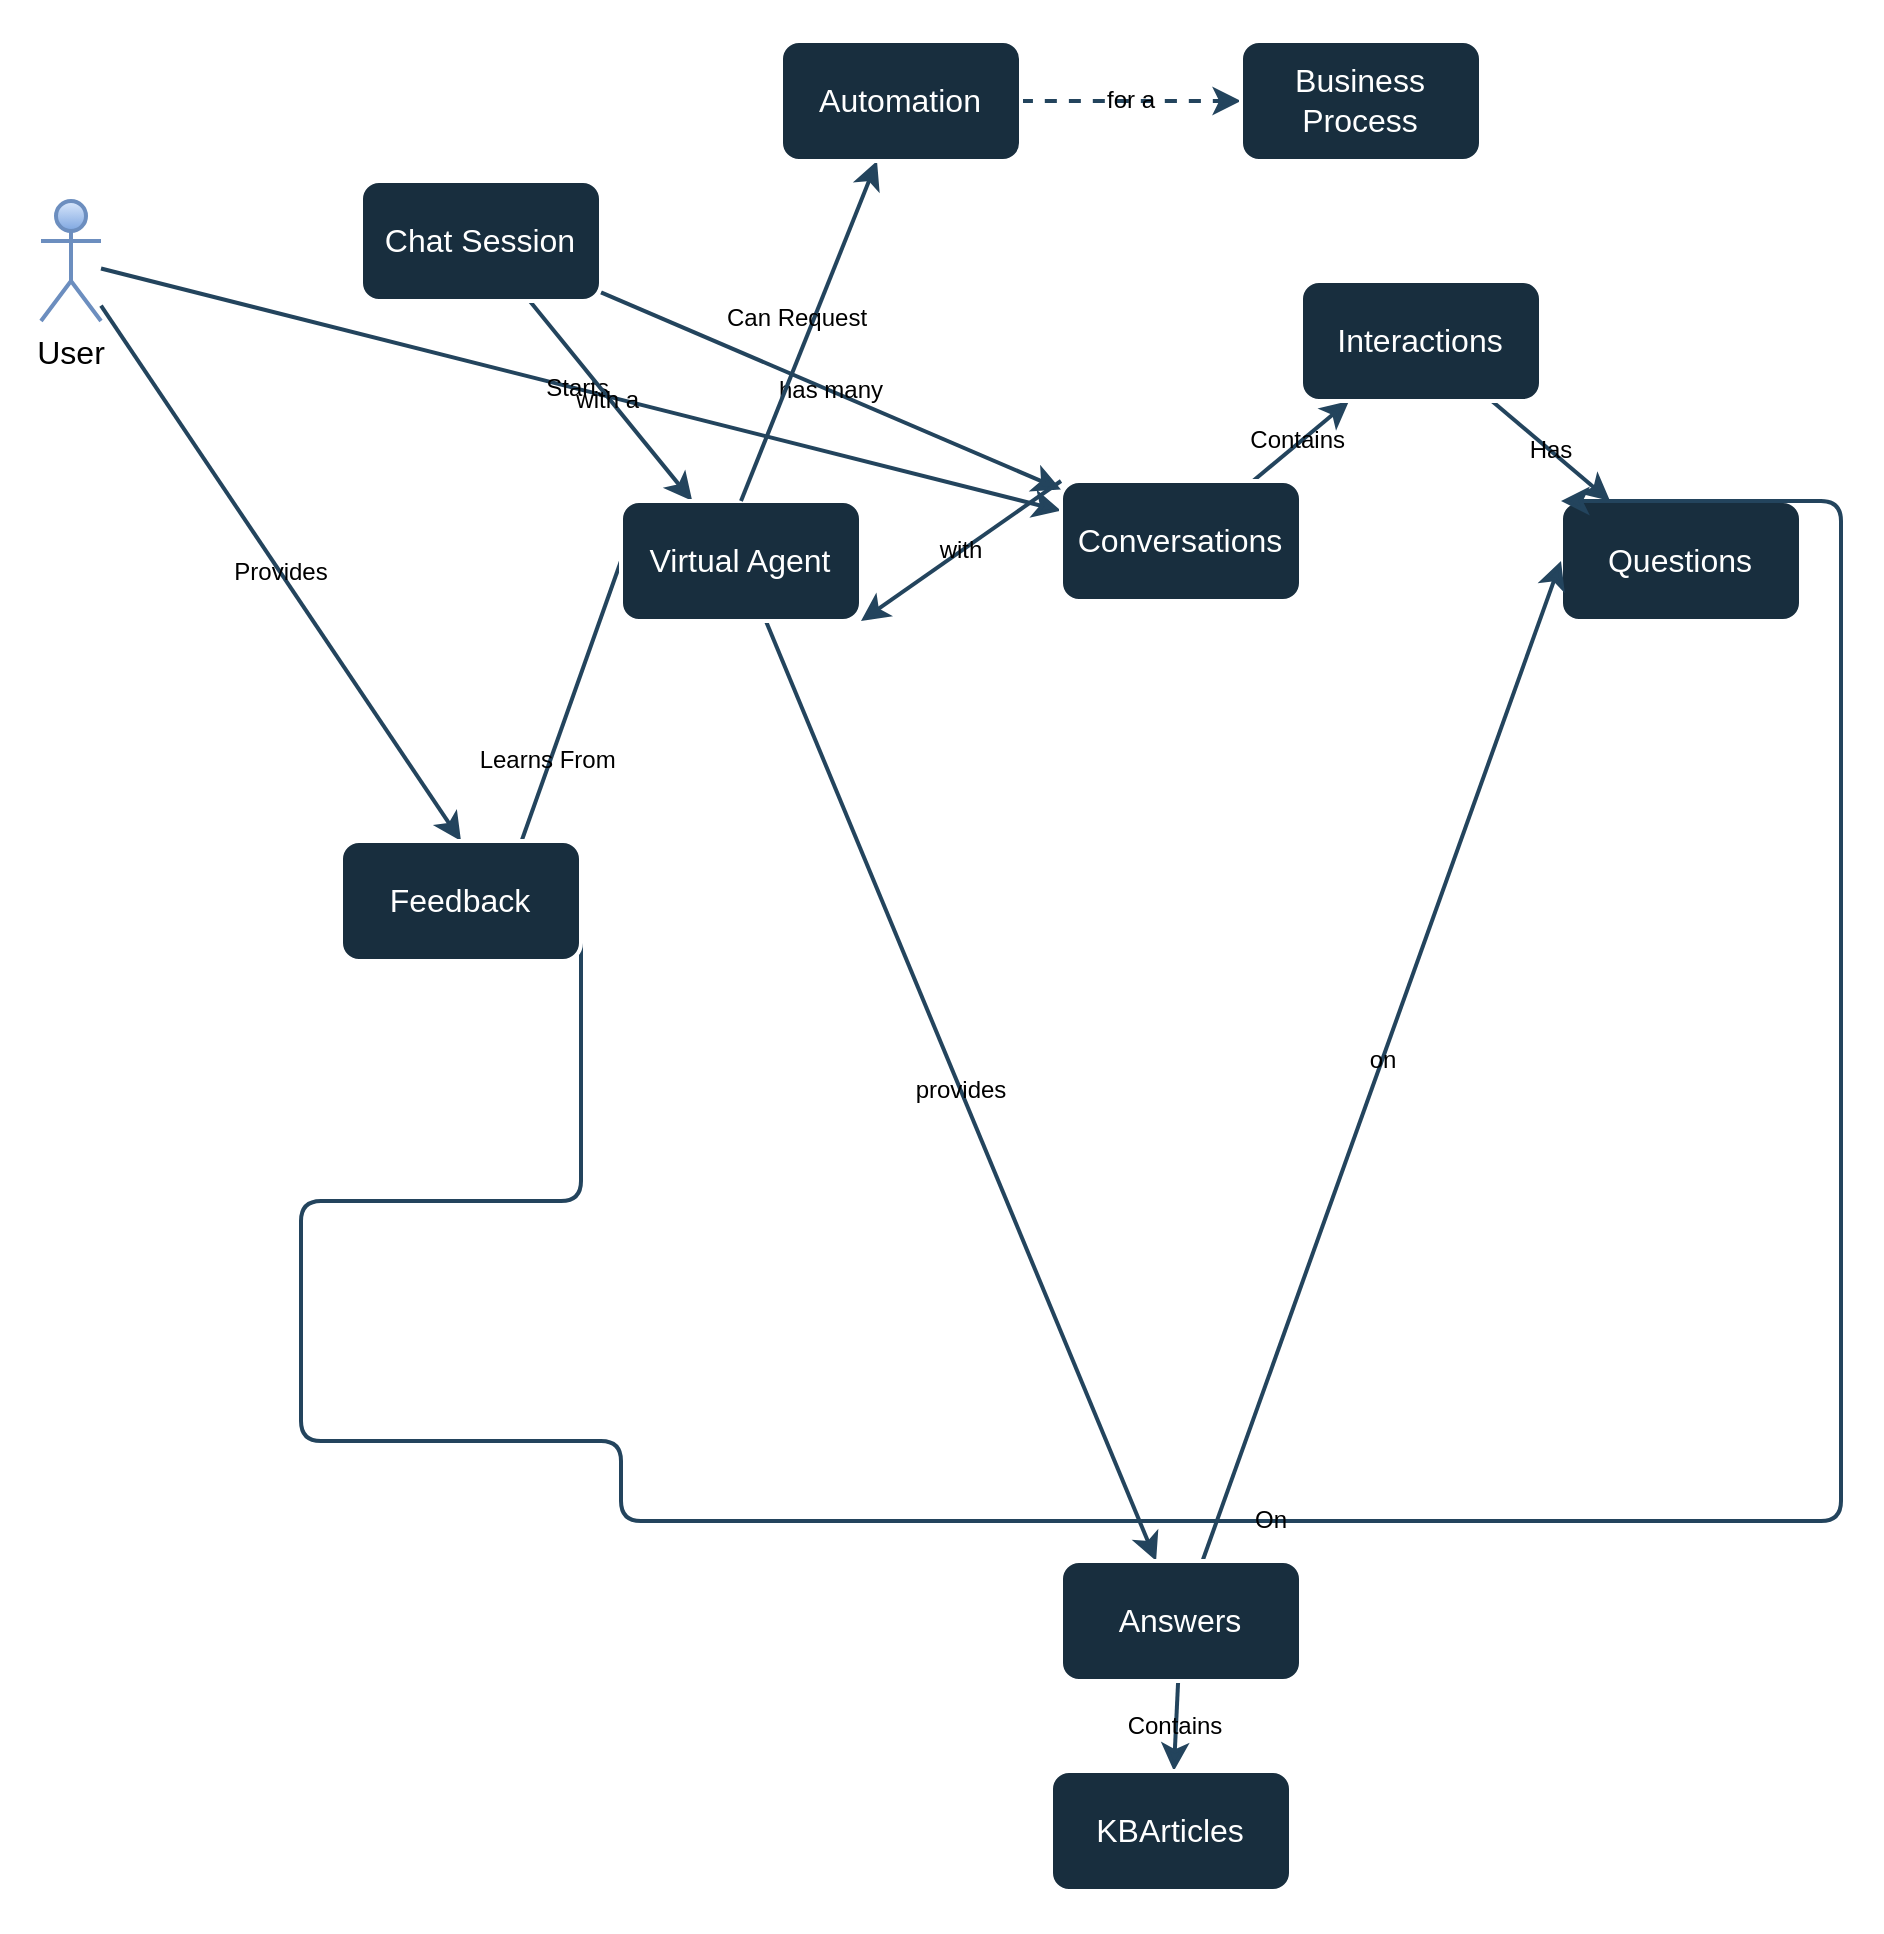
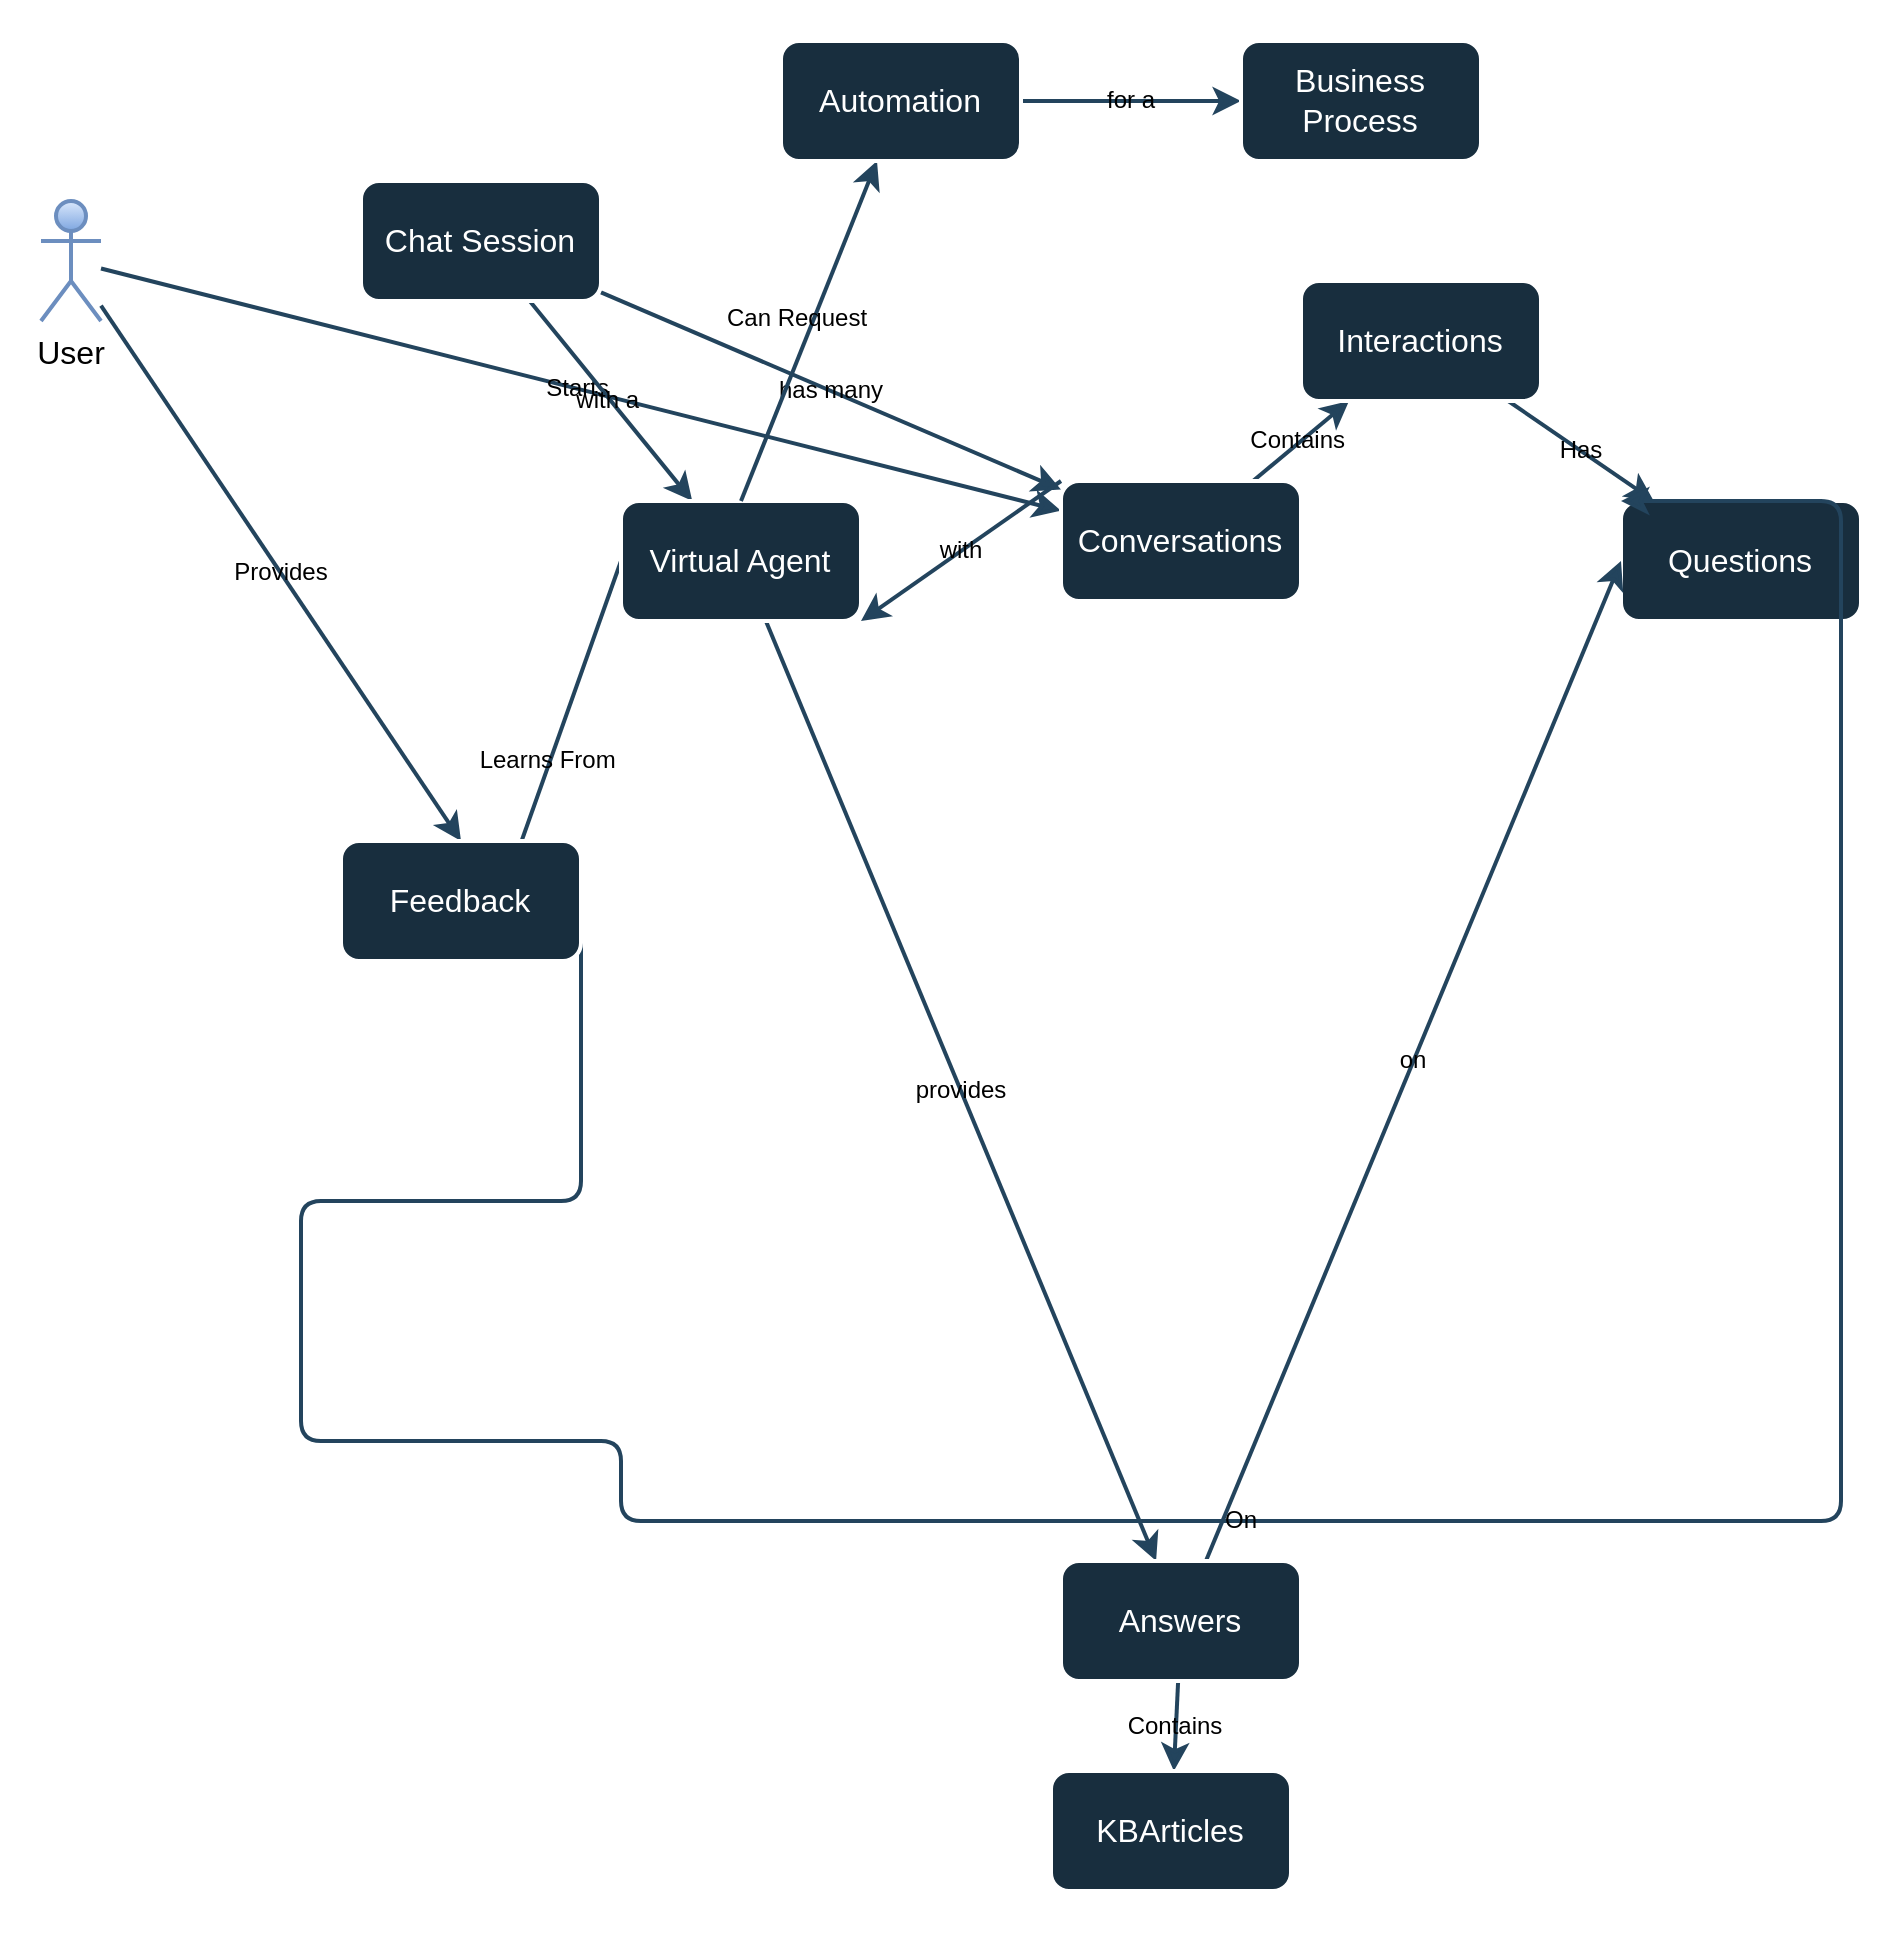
  <mxCell id="0" />
  <mxCell id="1" parent="0" />
  <mxCell id="2" value="Starts&amp;nbsp;" style="edgeStyle=none;curved=1;rounded=1;orthogonalLoop=1;jettySize=auto;html=1;fontSize=12;startSize=8;endSize=8;labelBackgroundColor=none;strokeColor=#23445D;fontColor=default;strokeWidth=2;" edge="1" parent="1" source="4" target="10"><mxGeometry relative="1" as="geometry" /></mxCell>
  <mxCell id="3" value="Provides" style="edgeStyle=none;curved=1;rounded=1;orthogonalLoop=1;jettySize=auto;html=1;fontSize=12;startSize=8;endSize=8;entryX=0.5;entryY=0;entryDx=0;entryDy=0;labelBackgroundColor=none;strokeColor=#23445D;fontColor=default;strokeWidth=2;" edge="1" parent="1" source="4" target="18"><mxGeometry relative="1" as="geometry"><mxPoint x="289" y="478" as="targetPoint" /></mxGeometry></mxCell>
  <mxCell id="4" value="User" style="shape=umlActor;verticalLabelPosition=bottom;verticalAlign=top;html=1;outlineConnect=0;fontSize=16;rounded=1;labelBackgroundColor=none;fillColor=#dae8fc;strokeColor=#6c8ebf;gradientColor=#7ea6e0;strokeWidth=2;" vertex="1" parent="1"><mxGeometry x="20" y="100" width="30" height="60" as="geometry" /></mxCell>
  <mxCell id="5" value="has many" style="edgeStyle=none;curved=1;rounded=1;orthogonalLoop=1;jettySize=auto;html=1;fontSize=12;startSize=8;endSize=8;labelBackgroundColor=none;strokeColor=#23445D;fontColor=default;strokeWidth=2;" edge="1" parent="1" source="7" target="10"><mxGeometry relative="1" as="geometry" /></mxCell>
  <mxCell id="6" value="with a&amp;nbsp;" style="edgeStyle=none;curved=1;rounded=1;orthogonalLoop=1;jettySize=auto;html=1;fontSize=12;startSize=8;endSize=8;labelBackgroundColor=none;strokeColor=#23445D;fontColor=default;strokeWidth=2;" edge="1" parent="1" source="7" target="16"><mxGeometry relative="1" as="geometry" /></mxCell>
  <mxCell id="7" value="Chat Session" style="rounded=1;whiteSpace=wrap;html=1;fontSize=16;labelBackgroundColor=none;fillColor=#182E3E;strokeColor=#FFFFFF;fontColor=#FFFFFF;strokeWidth=2;" vertex="1" parent="1"><mxGeometry x="180" y="90" width="120" height="60" as="geometry" /></mxCell>
  <mxCell id="8" value="Contains&amp;nbsp;" style="edgeStyle=none;curved=1;rounded=1;orthogonalLoop=1;jettySize=auto;html=1;fontSize=12;startSize=8;endSize=8;labelBackgroundColor=none;strokeColor=#23445D;fontColor=default;strokeWidth=2;" edge="1" parent="1" source="10" target="12"><mxGeometry relative="1" as="geometry" /></mxCell>
  <mxCell id="9" value="with" style="edgeStyle=none;curved=1;rounded=1;orthogonalLoop=1;jettySize=auto;html=1;exitX=0;exitY=0;exitDx=0;exitDy=0;entryX=1;entryY=1;entryDx=0;entryDy=0;fontSize=12;startSize=8;endSize=8;labelBackgroundColor=none;strokeColor=#23445D;fontColor=default;strokeWidth=2;" edge="1" parent="1" source="10" target="16"><mxGeometry relative="1" as="geometry" /></mxCell>
  <mxCell id="10" value="Conversations" style="rounded=1;whiteSpace=wrap;html=1;fontSize=16;labelBackgroundColor=none;fillColor=#182E3E;strokeColor=#FFFFFF;fontColor=#FFFFFF;strokeWidth=2;" vertex="1" parent="1"><mxGeometry x="530" y="240" width="120" height="60" as="geometry" /></mxCell>
  <mxCell id="11" value="Has" style="edgeStyle=none;curved=1;rounded=1;orthogonalLoop=1;jettySize=auto;html=1;fontSize=12;startSize=8;endSize=8;labelBackgroundColor=none;strokeColor=#23445D;fontColor=default;strokeWidth=2;" edge="1" parent="1" source="12" target="13"><mxGeometry relative="1" as="geometry" /></mxCell>
  <mxCell id="12" value="Interactions" style="whiteSpace=wrap;html=1;fontSize=16;rounded=1;labelBackgroundColor=none;fillColor=#182E3E;strokeColor=#FFFFFF;fontColor=#FFFFFF;strokeWidth=2;" vertex="1" parent="1"><mxGeometry x="650" y="140" width="120" height="60" as="geometry" /></mxCell>
- <mxCell id="13" value="Questions" style="whiteSpace=wrap;html=1;fontSize=16;rounded=1;labelBackgroundColor=none;fillColor=#182E3E;strokeColor=#FFFFFF;fontColor=#FFFFFF;strokeWidth=2;" vertex="1" parent="1"><mxGeometry x="780" y="250" width="120" height="60" as="geometry" /></mxCell>
+ <mxCell id="13" value="Questions" style="whiteSpace=wrap;html=1;fontSize=16;rounded=1;labelBackgroundColor=none;fillColor=#182E3E;strokeColor=#FFFFFF;fontColor=#FFFFFF;strokeWidth=2;" vertex="1" parent="1"><mxGeometry x="810" y="250" width="120" height="60" as="geometry" /></mxCell>
  <mxCell id="14" value="provides" style="edgeStyle=none;curved=1;rounded=1;orthogonalLoop=1;jettySize=auto;html=1;fontSize=12;startSize=8;endSize=8;labelBackgroundColor=none;strokeColor=#23445D;fontColor=default;strokeWidth=2;" edge="1" parent="1" source="16" target="22"><mxGeometry relative="1" as="geometry" /></mxCell>
  <mxCell id="15" value="Learns From&amp;nbsp;" style="edgeStyle=none;curved=1;rounded=1;orthogonalLoop=1;jettySize=auto;html=1;entryX=0.575;entryY=1;entryDx=0;entryDy=0;entryPerimeter=0;fontSize=12;startSize=8;endSize=8;exitX=0;exitY=0.5;exitDx=0;exitDy=0;labelBackgroundColor=none;strokeColor=#23445D;fontColor=default;strokeWidth=2;" edge="1" parent="1" source="16" target="18"><mxGeometry relative="1" as="geometry" /></mxCell>
  <mxCell id="16" value="Virtual Agent" style="whiteSpace=wrap;html=1;fontSize=16;rounded=1;labelBackgroundColor=none;fillColor=#182E3E;strokeColor=#FFFFFF;fontColor=#FFFFFF;strokeWidth=2;" vertex="1" parent="1"><mxGeometry x="310" y="250" width="120" height="60" as="geometry" /></mxCell>
  <mxCell id="17" value="On" style="edgeStyle=orthogonalEdgeStyle;rounded=1;orthogonalLoop=1;jettySize=auto;html=1;exitX=1;exitY=0.5;exitDx=0;exitDy=0;entryX=0;entryY=0;entryDx=0;entryDy=0;fontSize=12;startSize=8;endSize=8;labelBackgroundColor=none;strokeColor=#23445D;fontColor=default;strokeWidth=2;" edge="1" parent="1" source="18" target="13"><mxGeometry relative="1" as="geometry"><Array as="points"><mxPoint x="150" y="600" /><mxPoint x="150" y="720" /><mxPoint x="310" y="720" /><mxPoint x="310" y="760" /><mxPoint x="920" y="760" /><mxPoint x="920" y="250" /></Array></mxGeometry></mxCell>
  <mxCell id="18" value="Feedback" style="rounded=1;whiteSpace=wrap;html=1;fontSize=16;labelBackgroundColor=none;fillColor=#182E3E;strokeColor=#FFFFFF;fontColor=#FFFFFF;strokeWidth=2;" vertex="1" parent="1"><mxGeometry x="170" y="420" width="120" height="60" as="geometry" /></mxCell>
  <mxCell id="19" value="on" style="edgeStyle=none;curved=1;rounded=1;orthogonalLoop=1;jettySize=auto;html=1;entryX=0;entryY=0.5;entryDx=0;entryDy=0;fontSize=12;startSize=8;endSize=8;labelBackgroundColor=none;strokeColor=#23445D;fontColor=default;strokeWidth=2;" edge="1" parent="1" source="22" target="13"><mxGeometry relative="1" as="geometry" /></mxCell>
  <mxCell id="20" value="Contains" style="edgeStyle=none;curved=1;rounded=1;orthogonalLoop=1;jettySize=auto;html=1;fontSize=12;startSize=8;endSize=8;labelBackgroundColor=none;strokeColor=#23445D;fontColor=default;strokeWidth=2;" edge="1" parent="1" source="22" target="23"><mxGeometry relative="1" as="geometry" /></mxCell>
  <mxCell id="21" value="Can Request" style="edgeStyle=none;curved=1;rounded=1;orthogonalLoop=1;jettySize=auto;html=1;fontSize=12;startSize=8;endSize=8;exitX=0.5;exitY=0;exitDx=0;exitDy=0;labelBackgroundColor=none;strokeColor=#23445D;fontColor=default;strokeWidth=2;" edge="1" parent="1" source="16" target="25"><mxGeometry x="0.04" y="8" relative="1" as="geometry"><mxPoint as="offset" /></mxGeometry></mxCell>
  <mxCell id="22" value="Answers" style="whiteSpace=wrap;html=1;fontSize=16;rounded=1;labelBackgroundColor=none;fillColor=#182E3E;strokeColor=#FFFFFF;fontColor=#FFFFFF;strokeWidth=2;" vertex="1" parent="1"><mxGeometry x="530" y="780" width="120" height="60" as="geometry" /></mxCell>
  <mxCell id="23" value="KBArticles" style="whiteSpace=wrap;html=1;fontSize=16;rounded=1;labelBackgroundColor=none;fillColor=#182E3E;strokeColor=#FFFFFF;fontColor=#FFFFFF;strokeWidth=2;" vertex="1" parent="1"><mxGeometry x="525" y="885" width="120" height="60" as="geometry" /></mxCell>
- <mxCell id="24" value="for a" style="edgeStyle=none;curved=1;rounded=1;orthogonalLoop=1;jettySize=auto;html=1;fontSize=12;startSize=8;endSize=8;labelBackgroundColor=none;strokeColor=#23445D;fontColor=default;strokeWidth=2;dashed=1;" edge="1" parent="1" source="25" target="26"><mxGeometry relative="1" as="geometry" /></mxCell>
+ <mxCell id="24" value="for a" style="edgeStyle=none;curved=1;rounded=1;orthogonalLoop=1;jettySize=auto;html=1;fontSize=12;startSize=8;endSize=8;labelBackgroundColor=none;strokeColor=#23445D;fontColor=default;strokeWidth=2;" edge="1" parent="1" source="25" target="26"><mxGeometry relative="1" as="geometry" /></mxCell>
  <mxCell id="25" value="Automation" style="whiteSpace=wrap;html=1;fontSize=16;rounded=1;labelBackgroundColor=none;fillColor=#182E3E;strokeColor=#FFFFFF;fontColor=#FFFFFF;strokeWidth=2;" vertex="1" parent="1"><mxGeometry x="390" y="20" width="120" height="60" as="geometry" /></mxCell>
  <mxCell id="26" value="Business Process" style="whiteSpace=wrap;html=1;fontSize=16;rounded=1;labelBackgroundColor=none;fillColor=#182E3E;strokeColor=#FFFFFF;fontColor=#FFFFFF;strokeWidth=2;" vertex="1" parent="1"><mxGeometry x="620" y="20" width="120" height="60" as="geometry" /></mxCell>
